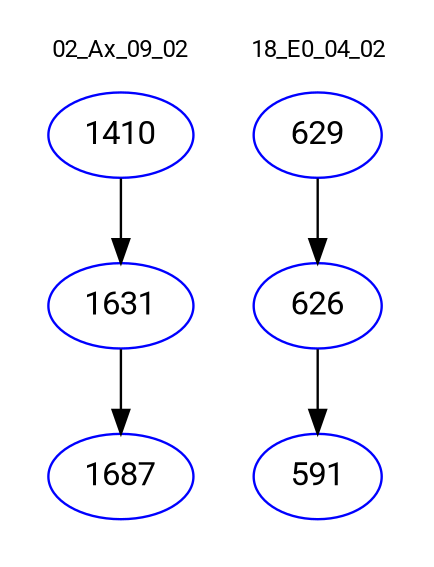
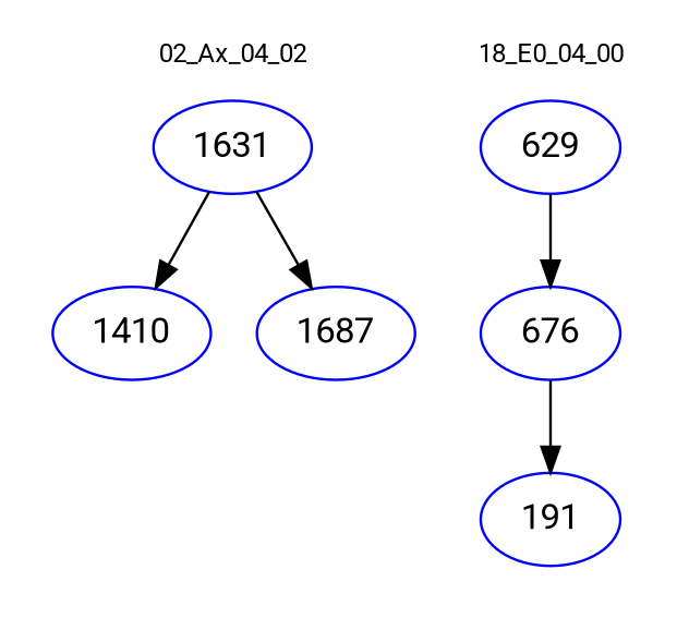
  digraph {
    fontname=Roboto
    node [color=blue fontname=Roboto]
    edge [color=black fontname=Roboto]
    n1 [label=1631]
    n2 [label=1410]
    n3 [label=1687]
-   n4 [label=626]
-   n5 [label=591]
+   n4 [label=676]
+   n5 [label=191]
    n6 [label=629]
    subgraph cluster_1 {
      color=white
      fontsize=10
-     label="02_Ax_09_02"
+     label="02_Ax_04_02"
      n1
      n2
      n3
    }
    subgraph cluster_2 {
      color=white
      fontsize=10
-     label="18_E0_04_02"
+     label="18_E0_04_00"
      n4
      n5
      n6
    }
-   n2 -> n1
+   n1 -> n2
    n1 -> n3
    n4 -> n5
    n6 -> n4
  }
